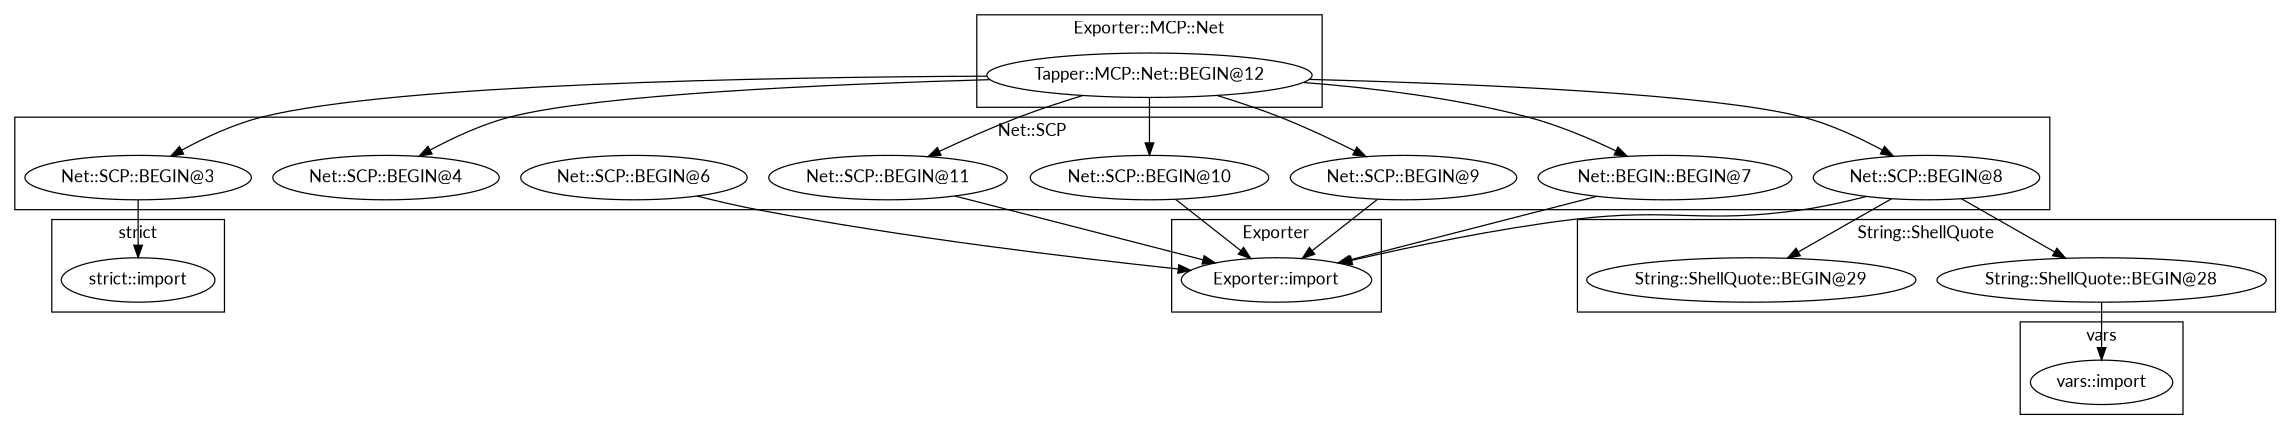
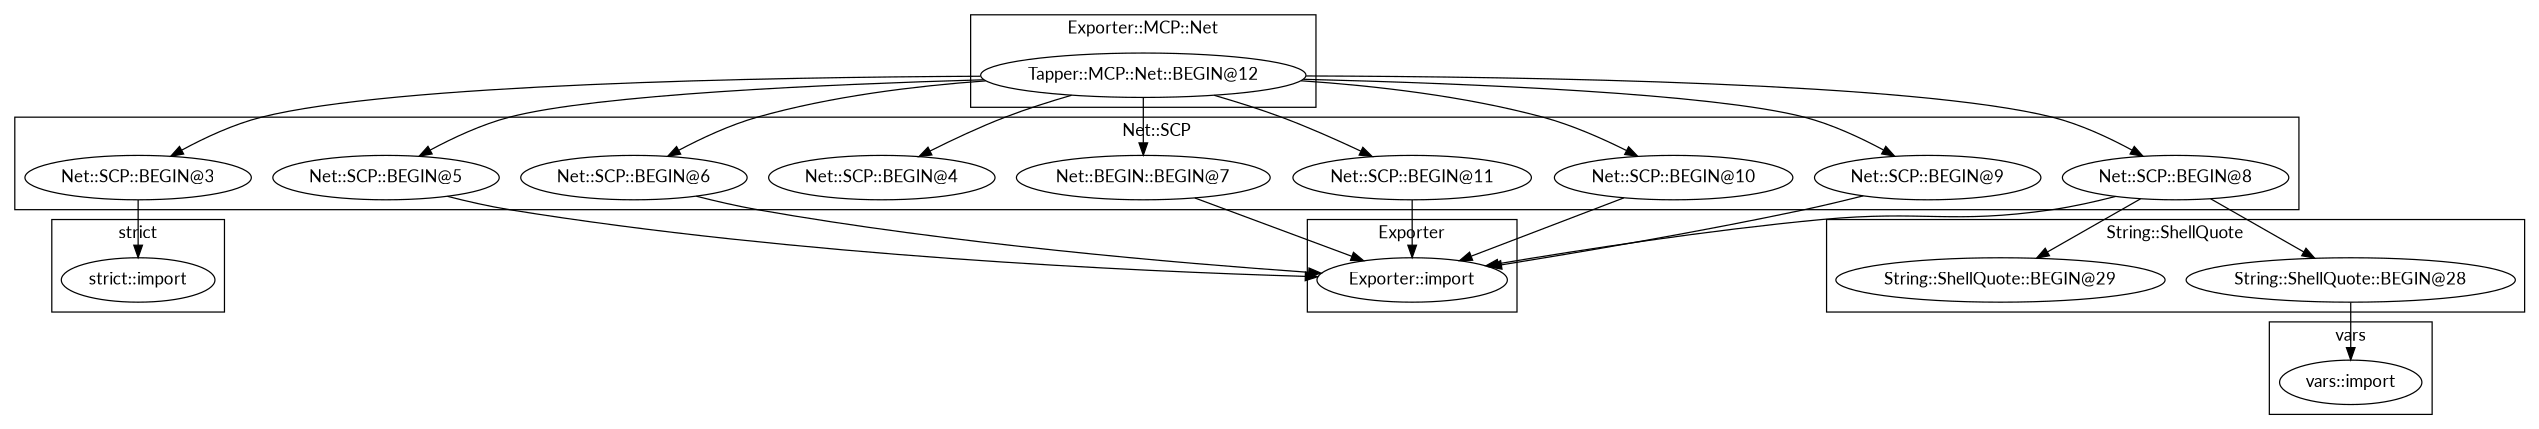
  digraph {
    fontname=Lato
    node [fontname=Lato]
    edge [fontname=Lato]
    "Tapper::MCP::Net::BEGIN@12"
    "String::ShellQuote::BEGIN@28"
    "String::ShellQuote::BEGIN@29"
    "Exporter::import"
    "vars::import"
    "Net::SCP::BEGIN@3"
    "Net::SCP::BEGIN@11"
    n8 [label="Net::BEGIN::BEGIN@7"]
    "Net::SCP::BEGIN@6"
    "Net::SCP::BEGIN@8"
    "Net::SCP::BEGIN@4"
    "Net::SCP::BEGIN@9"
    "Net::SCP::BEGIN@10"
+   "Net::SCP::BEGIN@5"
    "strict::import"
    subgraph cluster_1 {
      label="Exporter::MCP::Net"
      "Tapper::MCP::Net::BEGIN@12"
    }
    subgraph cluster_2 {
      label="String::ShellQuote"
      "String::ShellQuote::BEGIN@28"
      "String::ShellQuote::BEGIN@29"
    }
    subgraph cluster_3 {
      label=Exporter
      "Exporter::import"
    }
    subgraph cluster_4 {
      label=vars
      "vars::import"
    }
    subgraph cluster_5 {
      label="Net::SCP"
      "Net::SCP::BEGIN@3"
      "Net::SCP::BEGIN@11"
      n8
      "Net::SCP::BEGIN@6"
      "Net::SCP::BEGIN@8"
      "Net::SCP::BEGIN@4"
      "Net::SCP::BEGIN@9"
      "Net::SCP::BEGIN@10"
+     "Net::SCP::BEGIN@5"
    }
    subgraph cluster_6 {
      label="strict"
      "strict::import"
    }
    "Tapper::MCP::Net::BEGIN@12" -> "Net::SCP::BEGIN@3"
    "Tapper::MCP::Net::BEGIN@12" -> "Net::SCP::BEGIN@11"
    "Tapper::MCP::Net::BEGIN@12" -> n8
+   "Tapper::MCP::Net::BEGIN@12" -> "Net::SCP::BEGIN@6"
    "Tapper::MCP::Net::BEGIN@12" -> "Net::SCP::BEGIN@8"
    "Tapper::MCP::Net::BEGIN@12" -> "Net::SCP::BEGIN@4"
    "Tapper::MCP::Net::BEGIN@12" -> "Net::SCP::BEGIN@9"
    "Tapper::MCP::Net::BEGIN@12" -> "Net::SCP::BEGIN@10"
+   "Tapper::MCP::Net::BEGIN@12" -> "Net::SCP::BEGIN@5"
    "String::ShellQuote::BEGIN@28" -> "vars::import"
    "Net::SCP::BEGIN@3" -> "strict::import"
    "Net::SCP::BEGIN@11" -> "Exporter::import"
    n8 -> "Exporter::import"
    "Net::SCP::BEGIN@6" -> "Exporter::import"
    "Net::SCP::BEGIN@8" -> "String::ShellQuote::BEGIN@28"
    "Net::SCP::BEGIN@8" -> "String::ShellQuote::BEGIN@29"
    "Net::SCP::BEGIN@8" -> "Exporter::import"
    "Net::SCP::BEGIN@9" -> "Exporter::import"
    "Net::SCP::BEGIN@10" -> "Exporter::import"
+   "Net::SCP::BEGIN@5" -> "Exporter::import"
  }
